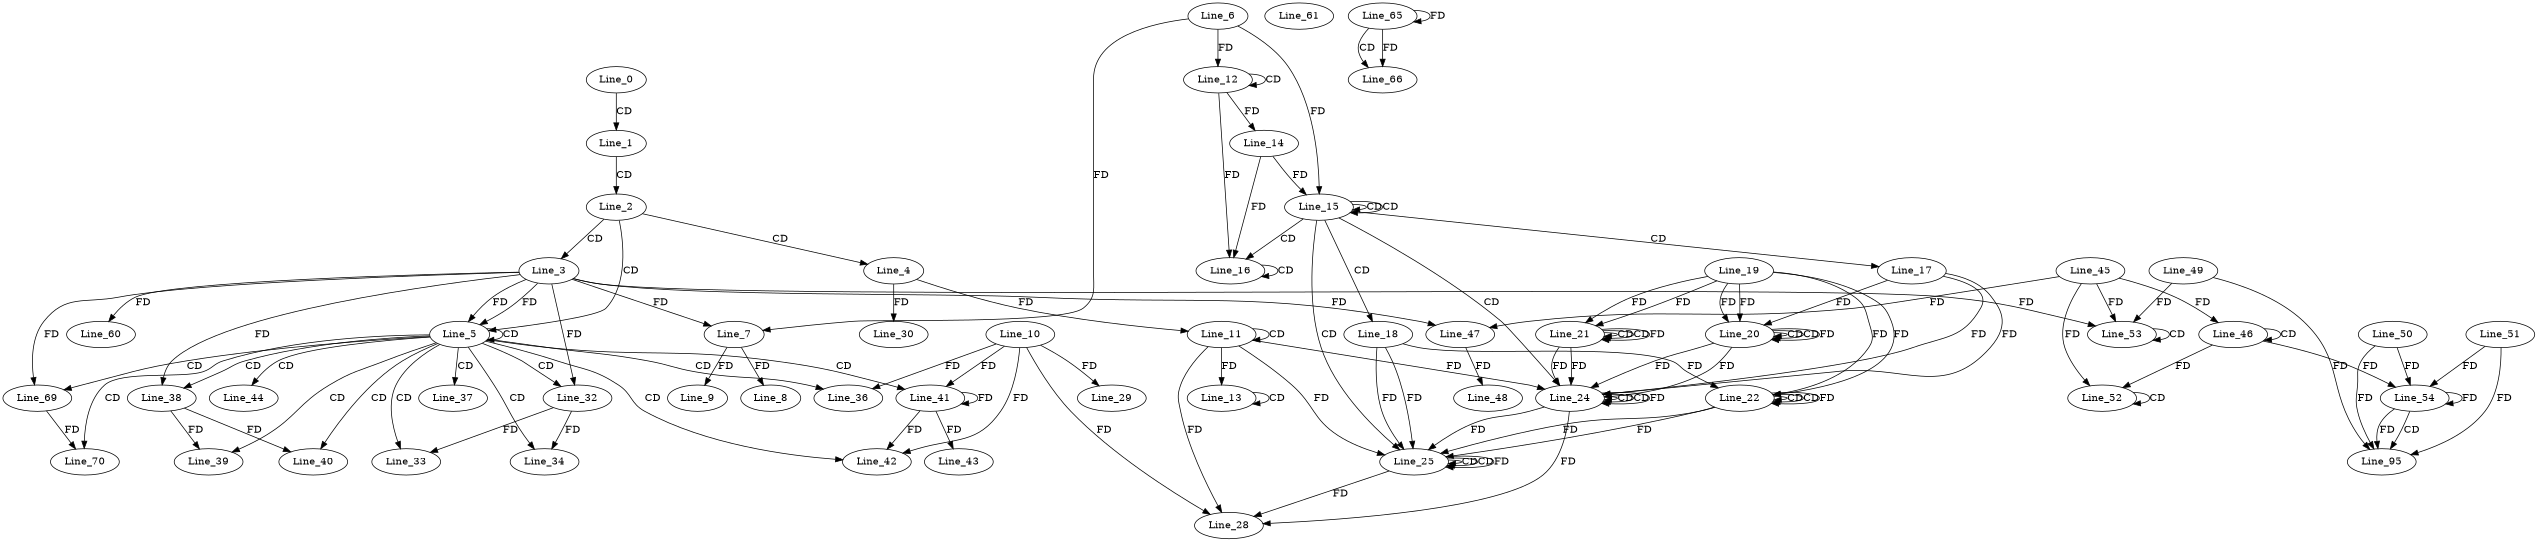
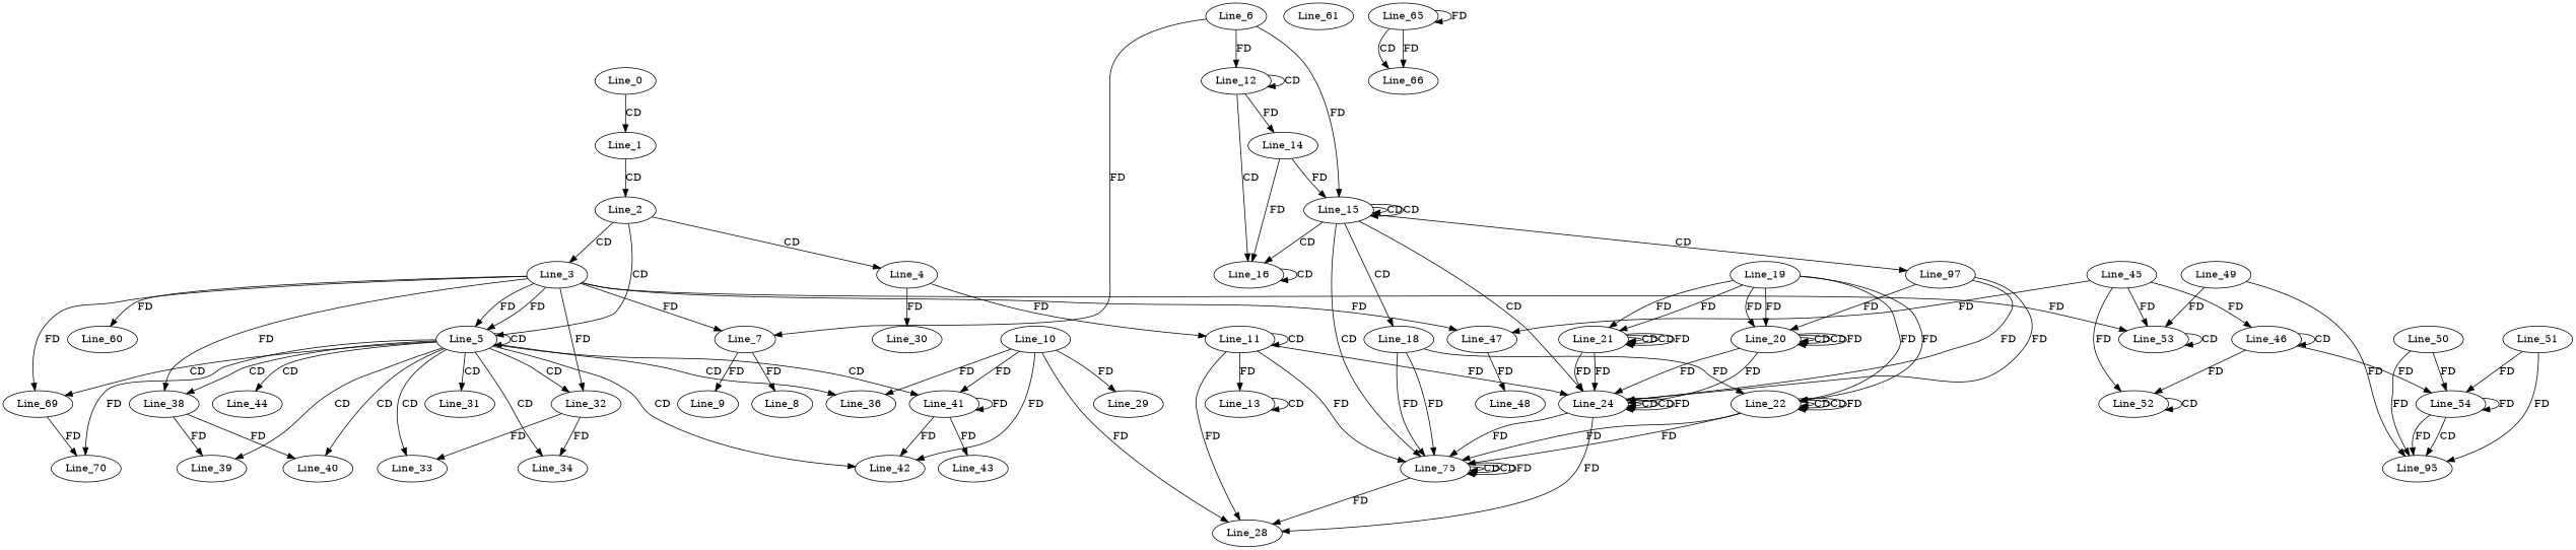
  digraph {
    Line_0
    Line_1
    Line_2
    Line_3
    Line_4
    Line_5
    Line_7
    Line_32
    Line_38
    Line_47
    Line_53
    Line_60
    Line_69
    Line_11
    Line_30
    Line_33
    Line_34
    Line_36
-   Line_37
+   Line_37 [label=Line_31]
    Line_39
    Line_40
    Line_41
    Line_42
    Line_44
    Line_70
    Line_8
    Line_9
    Line_48
    Line_13
    Line_24
-   Line_25
+   Line_25 [label=Line_75]
    Line_28
    Line_43
    Line_6
    Line_12
    Line_15
    Line_14
    Line_16
-   Line_17
+   Line_17 [label=Line_97]
    Line_18
    Line_20
    Line_22
    Line_19
    Line_21
    Line_10
    Line_29
    Line_46
    Line_52
    Line_54
    n50 [label=Line_95]
    Line_45
    Line_49
    Line_51
    Line_50
    Line_61
    Line_65
    Line_66
    Line_0 -> Line_1 [label=CD]
    Line_1 -> Line_2 [label=CD]
    Line_2 -> Line_3 [label=CD]
    Line_2 -> Line_4 [label=CD]
    Line_2 -> Line_5 [label=CD]
    Line_3 -> Line_5 [label=FD]
    Line_3 -> Line_5 [label=FD]
    Line_3 -> Line_7 [label=FD]
    Line_3 -> Line_32 [label=FD]
    Line_3 -> Line_38 [label=FD]
    Line_3 -> Line_47 [label=FD]
    Line_3 -> Line_53 [label=FD]
    Line_3 -> Line_60 [label=FD]
    Line_3 -> Line_69 [label=FD]
    Line_4 -> Line_11 [label=FD]
    Line_4 -> Line_30 [label=FD]
    Line_5 -> Line_5 [label=CD]
    Line_5 -> Line_32 [label=CD]
    Line_5 -> Line_38 [label=CD]
    Line_5 -> Line_69 [label=CD]
    Line_5 -> Line_33 [label=CD]
    Line_5 -> Line_34 [label=CD]
    Line_5 -> Line_36 [label=CD]
    Line_5 -> Line_37 [label=CD]
    Line_5 -> Line_39 [label=CD]
    Line_5 -> Line_40 [label=CD]
    Line_5 -> Line_41 [label=CD]
    Line_5 -> Line_42 [label=CD]
    Line_5 -> Line_44 [label=CD]
-   Line_5 -> Line_70 [label=CD]
+   Line_5 -> Line_70 [label=FD]
    Line_7 -> Line_8 [label=FD]
    Line_7 -> Line_9 [label=FD]
    Line_32 -> Line_33 [label=FD]
    Line_32 -> Line_34 [label=FD]
    Line_38 -> Line_39 [label=FD]
    Line_38 -> Line_40 [label=FD]
    Line_47 -> Line_48 [label=FD]
    Line_53 -> Line_53 [label=CD]
    Line_69 -> Line_70 [label=FD]
    Line_11 -> Line_11 [label=CD]
    Line_11 -> Line_13 [label=FD]
    Line_11 -> Line_24 [label=FD]
    Line_11 -> Line_25 [label=FD]
    Line_11 -> Line_28 [label=FD]
    Line_41 -> Line_41 [label=FD]
    Line_41 -> Line_42 [label=FD]
    Line_41 -> Line_43 [label=FD]
    Line_13 -> Line_13 [label=CD]
    Line_24 -> Line_24 [label=CD]
    Line_24 -> Line_24 [label=CD]
    Line_24 -> Line_24 [label=FD]
    Line_24 -> Line_25 [label=FD]
    Line_24 -> Line_28 [label=FD]
    Line_25 -> Line_25 [label=CD]
    Line_25 -> Line_25 [label=CD]
    Line_25 -> Line_25 [label=FD]
    Line_25 -> Line_28 [label=FD]
    Line_6 -> Line_7 [label=FD]
    Line_6 -> Line_12 [label=FD]
    Line_6 -> Line_15 [label=FD]
    Line_12 -> Line_12 [label=CD]
    Line_12 -> Line_14 [label=FD]
-   Line_12 -> Line_16 [label=FD]
+   Line_12 -> Line_16 [label=CD]
    Line_15 -> Line_24 [label=CD]
    Line_15 -> Line_25 [label=CD]
    Line_15 -> Line_15 [label=CD]
    Line_15 -> Line_15 [label=CD]
    Line_15 -> Line_16 [label=CD]
    Line_15 -> Line_17 [label=CD]
    Line_15 -> Line_18 [label=CD]
    Line_14 -> Line_15 [label=FD]
    Line_14 -> Line_16 [label=FD]
    Line_16 -> Line_16 [label=CD]
    Line_17 -> Line_24 [label=FD]
    Line_17 -> Line_24 [label=FD]
    Line_17 -> Line_20 [label=FD]
    Line_18 -> Line_25 [label=FD]
    Line_18 -> Line_25 [label=FD]
    Line_18 -> Line_22 [label=FD]
    Line_20 -> Line_24 [label=FD]
    Line_20 -> Line_24 [label=FD]
    Line_20 -> Line_20 [label=CD]
    Line_20 -> Line_20 [label=CD]
    Line_20 -> Line_20 [label=FD]
    Line_22 -> Line_25 [label=FD]
    Line_22 -> Line_25 [label=FD]
    Line_22 -> Line_22 [label=CD]
    Line_22 -> Line_22 [label=CD]
    Line_22 -> Line_22 [label=FD]
    Line_19 -> Line_20 [label=FD]
    Line_19 -> Line_20 [label=FD]
    Line_19 -> Line_22 [label=FD]
    Line_19 -> Line_22 [label=FD]
    Line_19 -> Line_21 [label=FD]
    Line_19 -> Line_21 [label=FD]
    Line_21 -> Line_24 [label=FD]
    Line_21 -> Line_24 [label=FD]
    Line_21 -> Line_21 [label=CD]
    Line_21 -> Line_21 [label=CD]
    Line_21 -> Line_21 [label=FD]
    Line_10 -> Line_36 [label=FD]
    Line_10 -> Line_41 [label=FD]
    Line_10 -> Line_42 [label=FD]
    Line_10 -> Line_28 [label=FD]
    Line_10 -> Line_29 [label=FD]
    Line_46 -> Line_46 [label=CD]
    Line_46 -> Line_52 [label=FD]
    Line_46 -> Line_54 [label=FD]
    Line_52 -> Line_52 [label=CD]
    Line_54 -> Line_54 [label=FD]
    Line_54 -> n50 [label=CD]
    Line_54 -> n50 [label=FD]
    Line_45 -> Line_47 [label=FD]
    Line_45 -> Line_53 [label=FD]
    Line_45 -> Line_46 [label=FD]
    Line_45 -> Line_52 [label=FD]
    Line_49 -> Line_53 [label=FD]
    Line_49 -> n50 [label=FD]
    Line_51 -> Line_54 [label=FD]
    Line_51 -> n50 [label=FD]
    Line_50 -> Line_54 [label=FD]
    Line_50 -> n50 [label=FD]
    Line_65 -> Line_65 [label=FD]
    Line_65 -> Line_66 [label=CD]
    Line_65 -> Line_66 [label=FD]
  }
